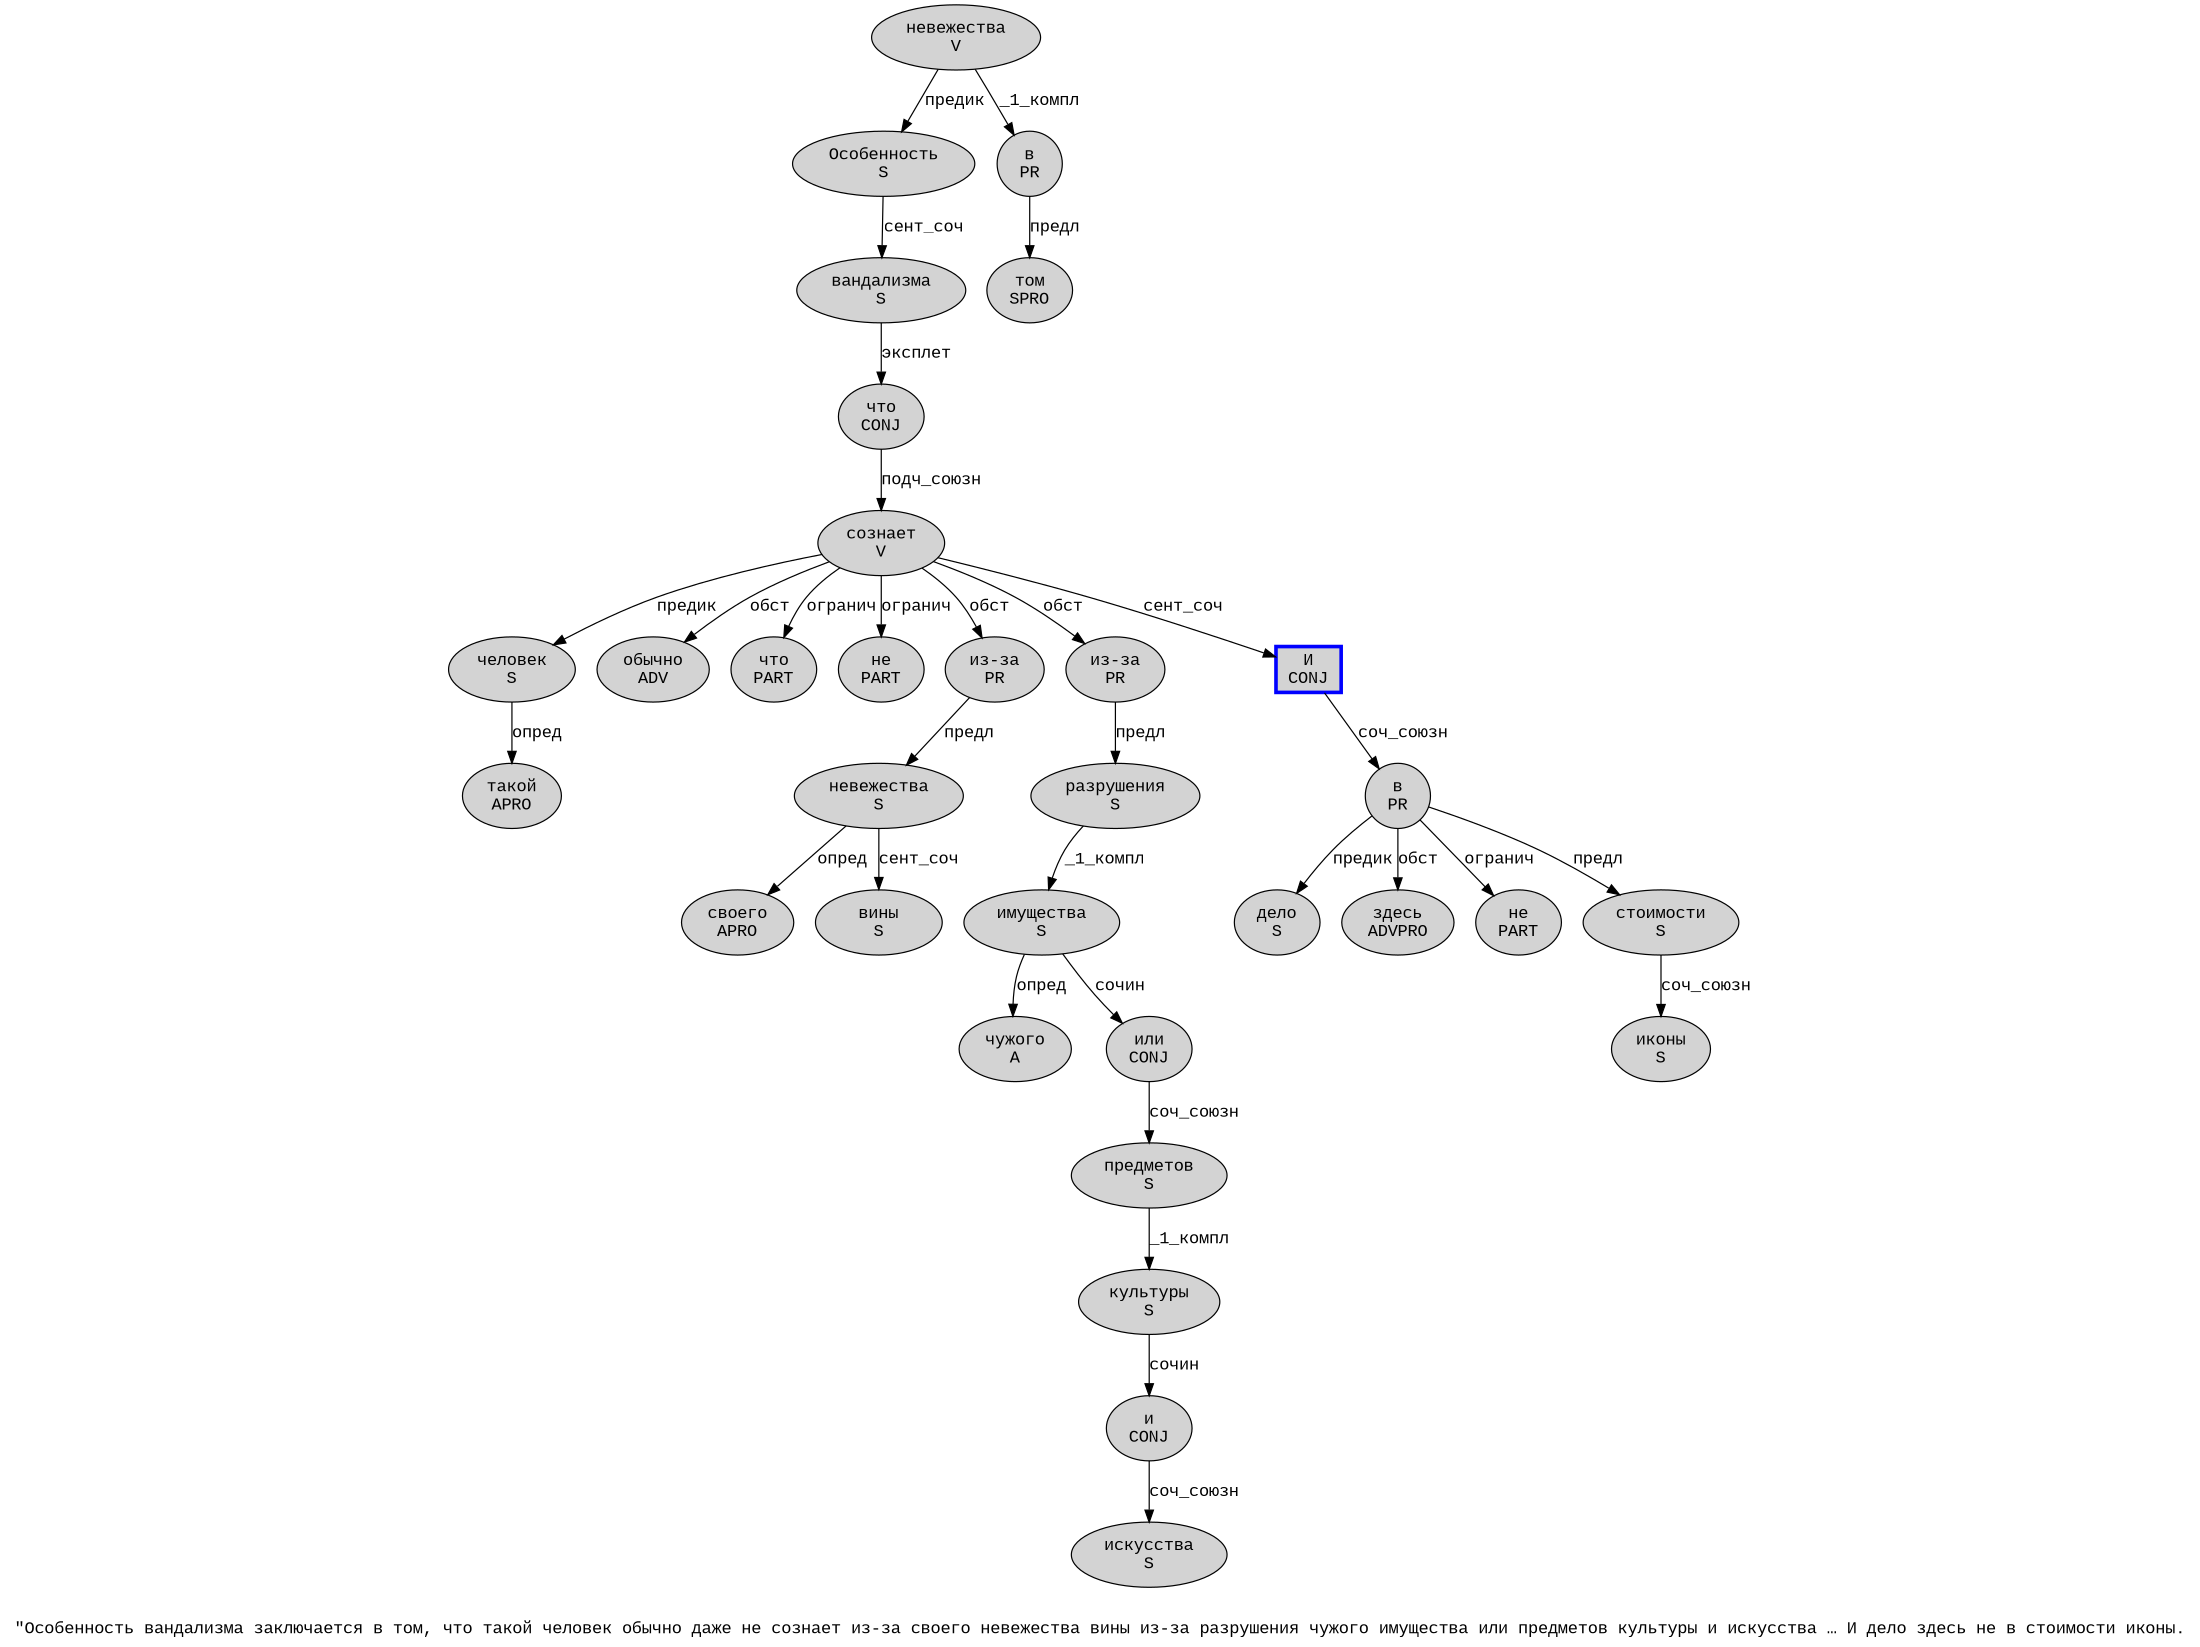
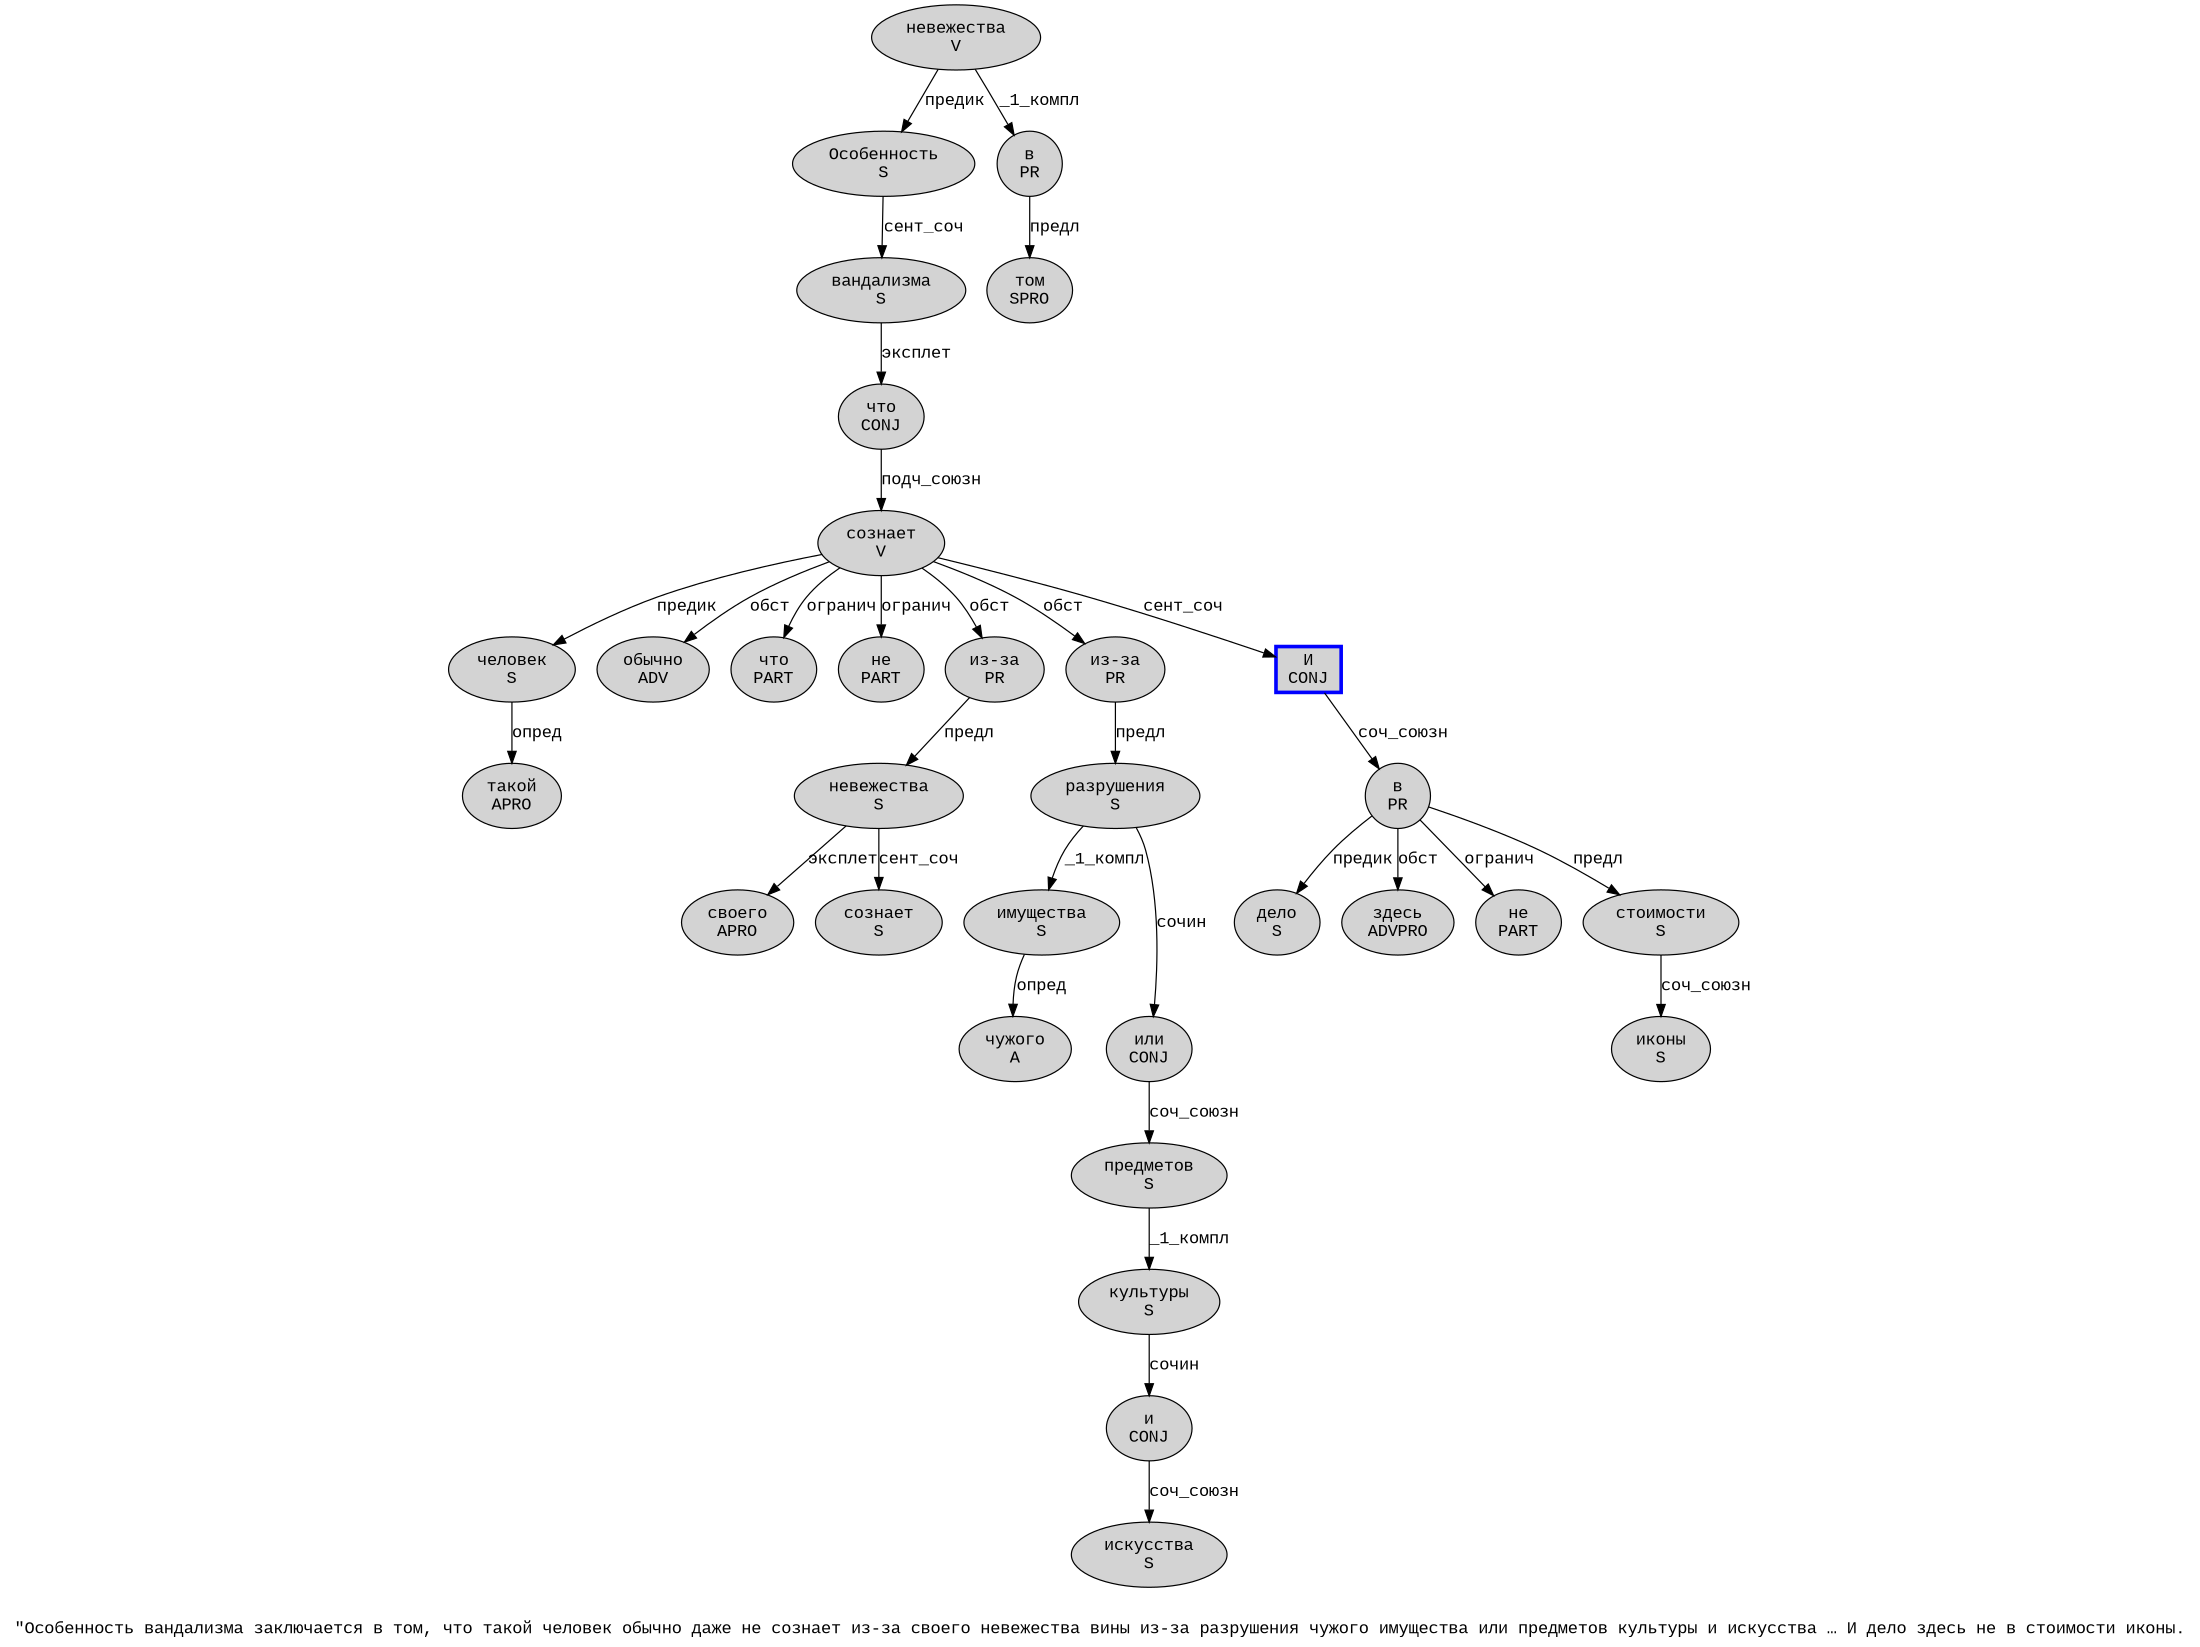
  digraph {
    fontname="Liberation Mono"
    label="\"Особенность вандализма заключается в том, что такой человек обычно даже не сознает из-за своего невежества вины из-за разрушения чужого имущества или предметов культуры и искусства … И дело здесь не в стоимости иконы."
    node [fillcolor=lightgray fontname="Liberation Mono" penwidth=1 shape=ellipse style=filled]
    edge [fontname="Liberation Mono"]
    n1 [label="Особенность\nS"]
    n2 [label="вандализма\nS"]
    n3 [label="что\nCONJ"]
    n4 [label="невежества\nV"]
    n5 [label="в\nPR"]
    n6 [label="том\nSPRO"]
    n7 [label="сознает\nV"]
    n8 [label="человек\nS"]
    n9 [label="обычно\nADV"]
    n10 [label="что\nPART"]
    n11 [label="не\nPART"]
    n12 [label="из-за\nPR"]
    n13 [label="из-за\nPR"]
    n14 [color=blue label="И\nCONJ" penwidth=3 shape=box]
    n15 [label="такой\nAPRO"]
    n16 [label="невежества\nS"]
    n17 [label="разрушения\nS"]
    n18 [label="в\nPR"]
    n19 [label="своего\nAPRO"]
-   n20 [label="вины\nS"]
+   n20 [label="сознает\nS"]
    n21 [label="имущества\nS"]
    n22 [label="чужого\nA"]
    n23 [label="или\nCONJ"]
    n24 [label="предметов\nS"]
    n25 [label="культуры\nS"]
    n26 [label="и\nCONJ"]
    n27 [label="искусства\nS"]
    n28 [label="дело\nS"]
    n29 [label="здесь\nADVPRO"]
    n30 [label="не\nPART"]
    n31 [label="стоимости\nS"]
    n32 [label="иконы\nS"]
    n1 -> n2 [label="сент_соч"]
    n2 -> n3 [label="эксплет"]
    n3 -> n7 [label="подч_союзн"]
    n4 -> n1 [label="предик"]
    n4 -> n5 [label="_1_компл"]
    n5 -> n6 [label="предл"]
    n7 -> n8 [label="предик"]
    n7 -> n9 [label="обст"]
    n7 -> n10 [label="огранич"]
    n7 -> n11 [label="огранич"]
    n7 -> n12 [label="обст"]
    n7 -> n13 [label="обст"]
    n7 -> n14 [label="сент_соч"]
    n8 -> n15 [label="опред"]
    n12 -> n16 [label="предл"]
    n13 -> n17 [label="предл"]
    n14 -> n18 [label="соч_союзн"]
-   n16 -> n19 [label="опред"]
+   n16 -> n19 [label="эксплет"]
    n16 -> n20 [label="сент_соч"]
    n17 -> n21 [label="_1_компл"]
    n18 -> n28 [label="предик"]
    n18 -> n29 [label="обст"]
    n18 -> n30 [label="огранич"]
    n18 -> n31 [label="предл"]
    n21 -> n22 [label="опред"]
-   n21 -> n23 [label="сочин"]
+   n17 -> n23 [label="сочин"]
    n23 -> n24 [label="соч_союзн"]
    n24 -> n25 [label="_1_компл"]
    n25 -> n26 [label="сочин"]
    n26 -> n27 [label="соч_союзн"]
    n31 -> n32 [label="соч_союзн"]
  }
